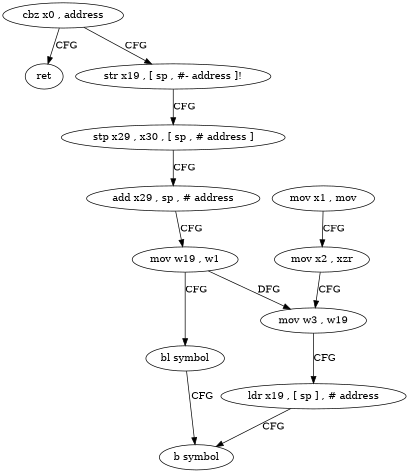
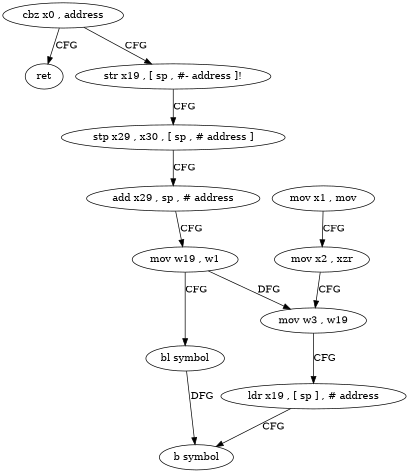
  digraph {
    n1 [label="cbz x0 , address"]
    n2 [label=ret]
    n3 [label="str x19 , [ sp , #- address ]!"]
    n4 [label="stp x29 , x30 , [ sp , # address ]"]
    n5 [label="add x29 , sp , # address"]
    n6 [label="mov w19 , w1"]
    n7 [label="bl symbol"]
    n8 [label="mov w3 , w19"]
    n9 [label="b symbol"]
    n10 [label="ldr x19 , [ sp ] , # address"]
    n11 [label="mov x1 , mov"]
    n12 [label="mov x2 , xzr"]
    n1 -> n2 [label=CFG]
    n1 -> n3 [label=CFG]
    n3 -> n4 [label=CFG]
    n4 -> n5 [label=CFG]
    n5 -> n6 [label=CFG]
    n6 -> n7 [label=CFG]
    n6 -> n8 [label=DFG]
-   n7 -> n9 [label=CFG]
+   n7 -> n9 [label=DFG]
    n8 -> n10 [label=CFG]
    n10 -> n9 [label=CFG]
    n11 -> n12 [label=CFG]
    n12 -> n8 [label=CFG]
  }
